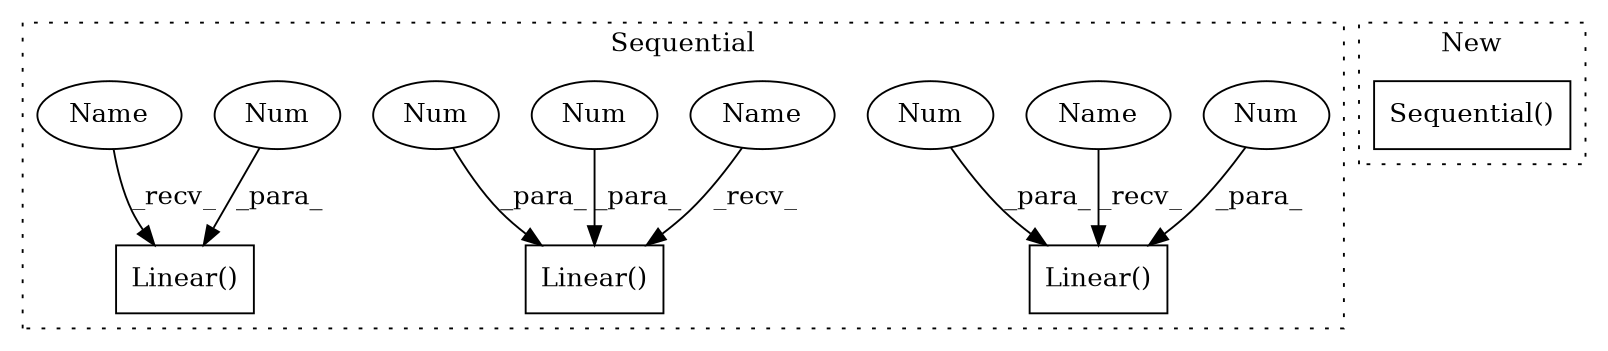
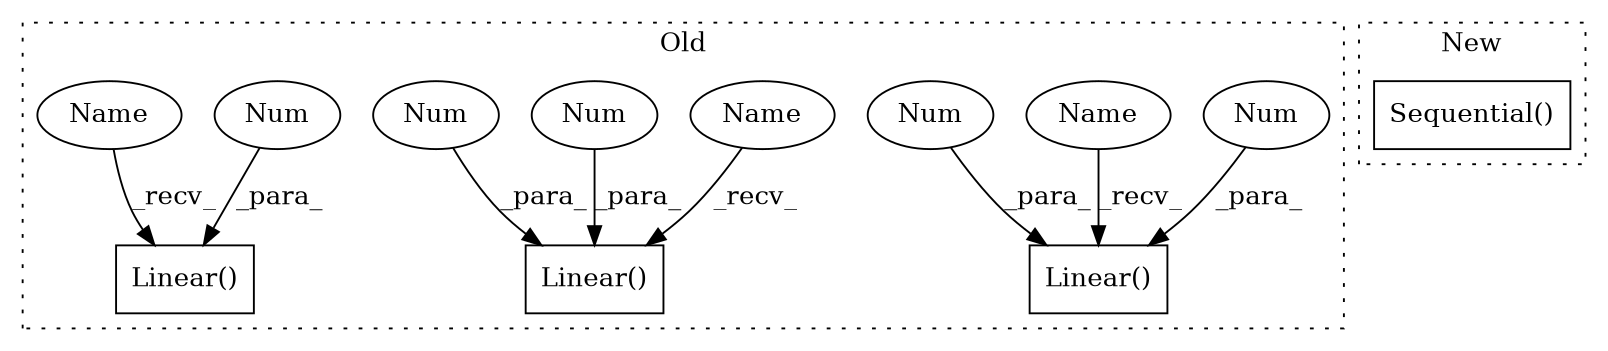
  digraph {
    node [a=76 l=3 shape=ellipse]
    n1 [a=75 l="10,1" label="Linear()" s="211,228" shape=box]
    n2 [a=75 l="10,1" label="Linear()" s="171,189" shape=box]
    n3 [label=Num s=181]
    n4 [label=Num s=186]
    n5 [label=Num s=221]
    n6 [l=2 label=Num s=226]
    n7 [a=75 l="10,1" label="Linear()" s="326,344" shape=box]
    n8 [label=Num s=336]
    n9 [a=87 l=2 label=Name s=211]
    n10 [a=87 l=2 label=Name s=171]
    n11 [a=87 l=2 label=Name s=326]
    n12 [a=75 l="27,10" label="Sequential()" s="985,1692" shape=box]
    subgraph cluster_1 {
-     label=Sequential
+     label=Old
      style=dotted
      n1
      n2
      n3
      n4
      n5
      n6
      n7
      n8
      n9
      n10
      n11
    }
    subgraph cluster_2 {
      label=New
      style=dotted
      n12
    }
    n3 -> n2 [label=_para_]
    n4 -> n2 [label=_para_]
    n5 -> n1 [label=_para_]
    n6 -> n1 [label=_para_]
    n8 -> n7 [label=_para_]
    n9 -> n1 [label=_recv_]
    n10 -> n2 [label=_recv_]
    n11 -> n7 [label=_recv_]
  }
